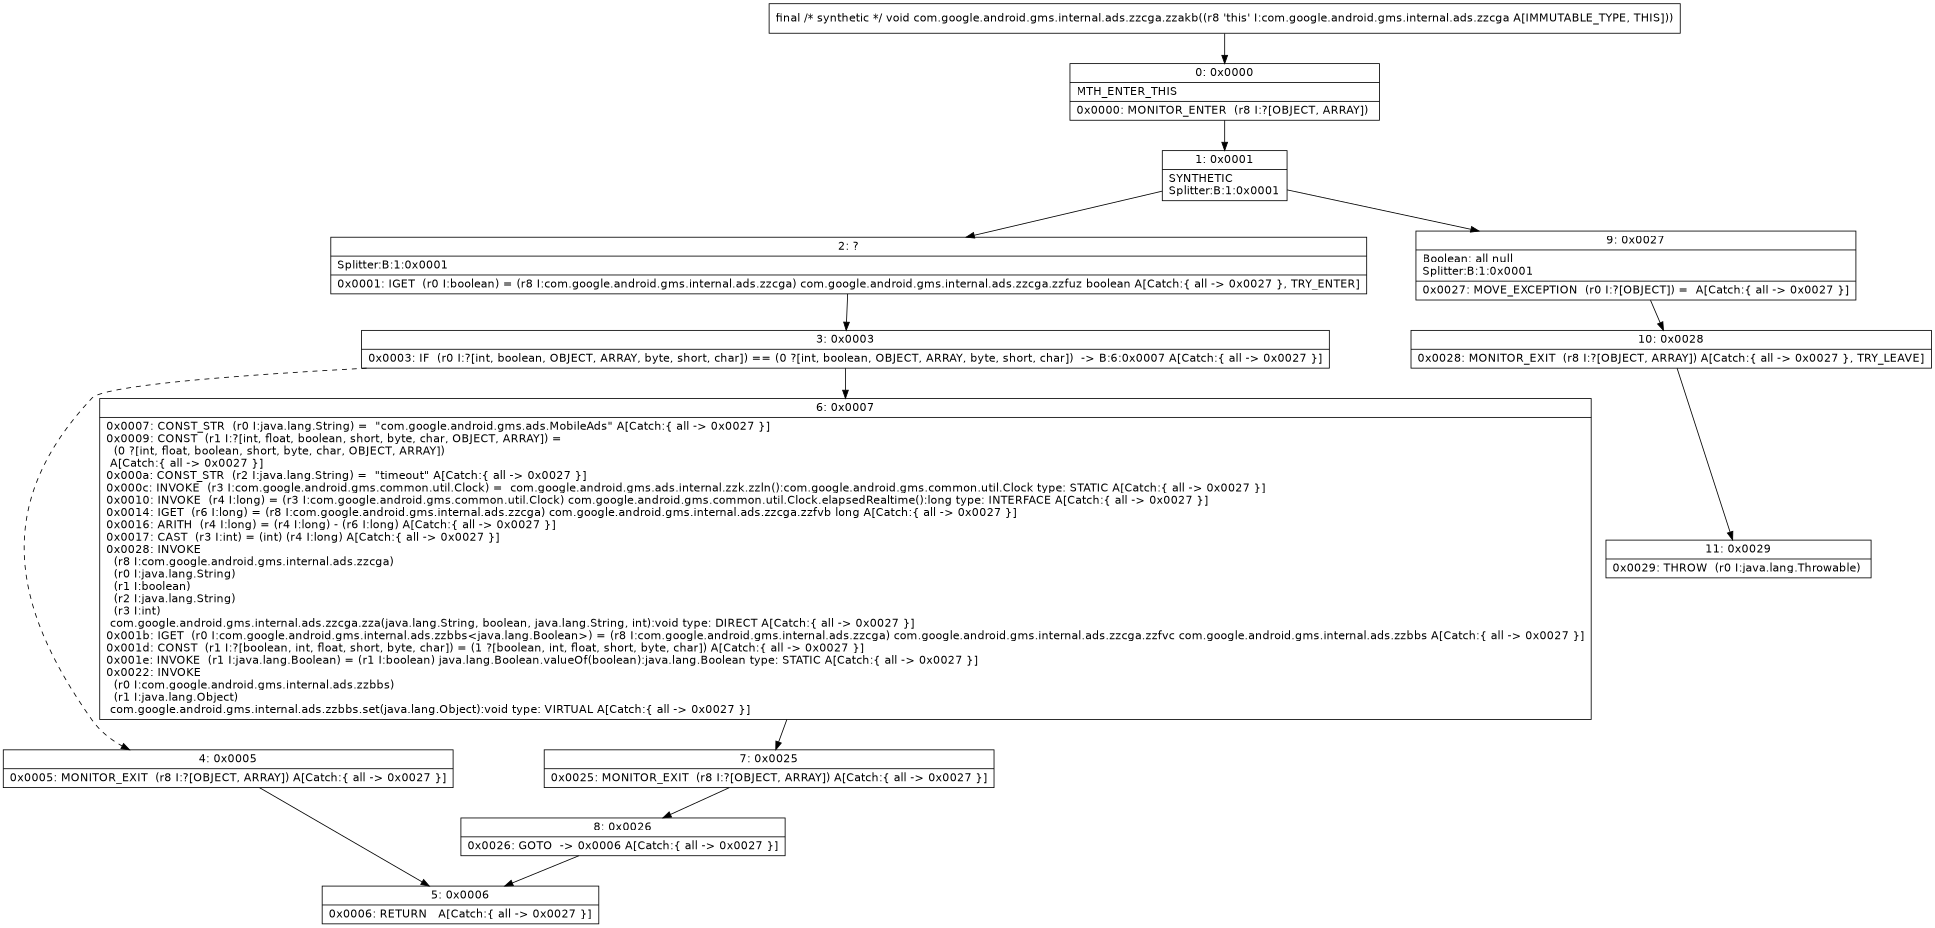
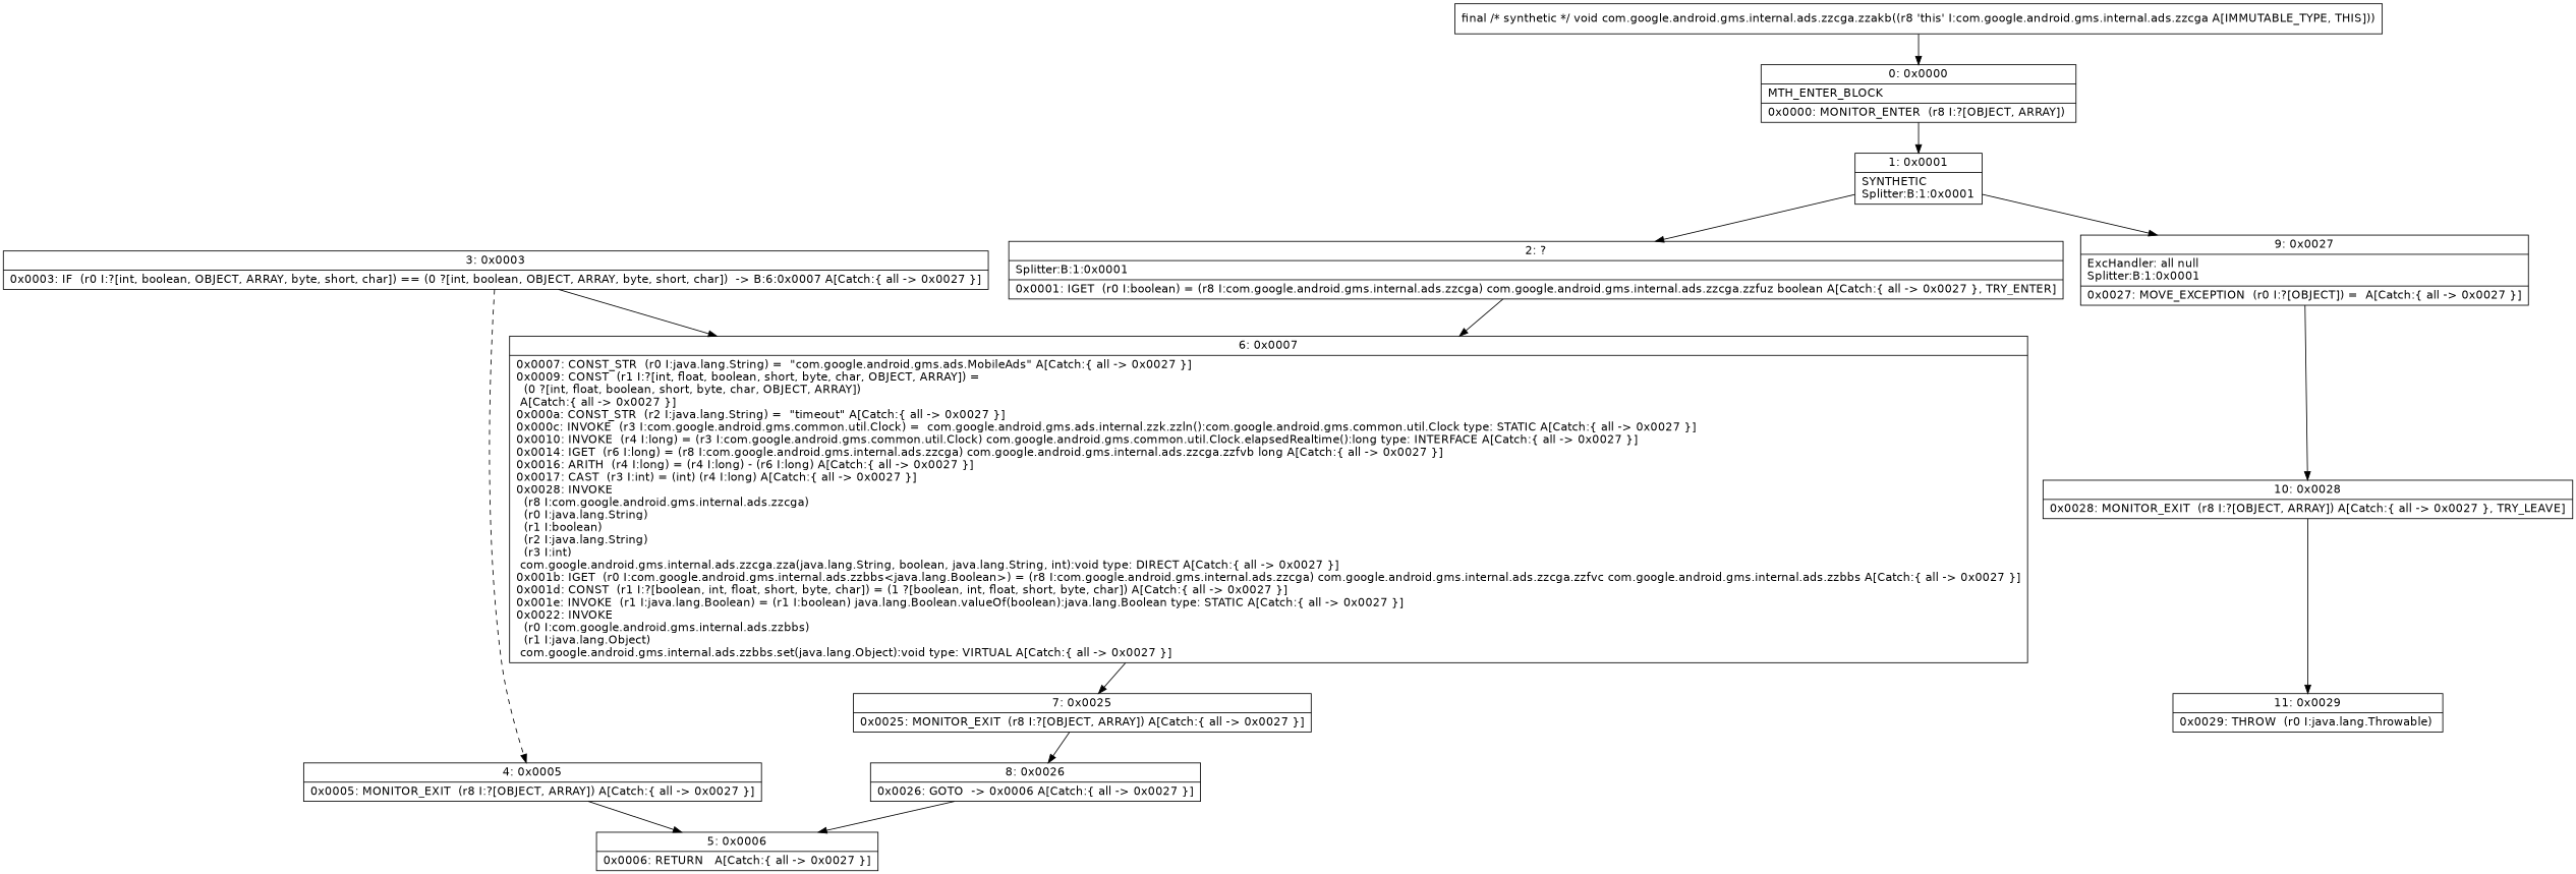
  digraph {
    fontname="DejaVu Sans"
    node [fontname="DejaVu Sans" shape=record]
    edge [fontname="DejaVu Sans"]
-   n1 [label="{0\:\ 0x0000|MTH_ENTER_THIS\l|0x0000: MONITOR_ENTER  (r8 I:?[OBJECT, ARRAY]) \l}"]
+   n1 [label="{0\:\ 0x0000|MTH_ENTER_BLOCK\l|0x0000: MONITOR_ENTER  (r8 I:?[OBJECT, ARRAY]) \l}"]
    n2 [label="{1\:\ 0x0001|SYNTHETIC\lSplitter:B:1:0x0001\l}"]
    n3 [label="{2\:\ ?|Splitter:B:1:0x0001\l|0x0001: IGET  (r0 I:boolean) = (r8 I:com.google.android.gms.internal.ads.zzcga) com.google.android.gms.internal.ads.zzcga.zzfuz boolean A[Catch:\{ all \-\> 0x0027 \}, TRY_ENTER]\l}"]
-   n4 [label="{9\:\ 0x0027|Boolean: all null\lSplitter:B:1:0x0001\l|0x0027: MOVE_EXCEPTION  (r0 I:?[OBJECT]) =  A[Catch:\{ all \-\> 0x0027 \}]\l}"]
+   n4 [label="{9\:\ 0x0027|ExcHandler: all null\lSplitter:B:1:0x0001\l|0x0027: MOVE_EXCEPTION  (r0 I:?[OBJECT]) =  A[Catch:\{ all \-\> 0x0027 \}]\l}"]
    n5 [label="{3\:\ 0x0003|0x0003: IF  (r0 I:?[int, boolean, OBJECT, ARRAY, byte, short, char]) == (0 ?[int, boolean, OBJECT, ARRAY, byte, short, char])  \-\> B:6:0x0007 A[Catch:\{ all \-\> 0x0027 \}]\l}"]
    n6 [label="{10\:\ 0x0028|0x0028: MONITOR_EXIT  (r8 I:?[OBJECT, ARRAY]) A[Catch:\{ all \-\> 0x0027 \}, TRY_LEAVE]\l}"]
    n7 [label="{4\:\ 0x0005|0x0005: MONITOR_EXIT  (r8 I:?[OBJECT, ARRAY]) A[Catch:\{ all \-\> 0x0027 \}]\l}"]
    n8 [label="{6\:\ 0x0007|0x0007: CONST_STR  (r0 I:java.lang.String) =  \"com.google.android.gms.ads.MobileAds\" A[Catch:\{ all \-\> 0x0027 \}]\l0x0009: CONST  (r1 I:?[int, float, boolean, short, byte, char, OBJECT, ARRAY]) = \l  (0 ?[int, float, boolean, short, byte, char, OBJECT, ARRAY])\l A[Catch:\{ all \-\> 0x0027 \}]\l0x000a: CONST_STR  (r2 I:java.lang.String) =  \"timeout\" A[Catch:\{ all \-\> 0x0027 \}]\l0x000c: INVOKE  (r3 I:com.google.android.gms.common.util.Clock) =  com.google.android.gms.ads.internal.zzk.zzln():com.google.android.gms.common.util.Clock type: STATIC A[Catch:\{ all \-\> 0x0027 \}]\l0x0010: INVOKE  (r4 I:long) = (r3 I:com.google.android.gms.common.util.Clock) com.google.android.gms.common.util.Clock.elapsedRealtime():long type: INTERFACE A[Catch:\{ all \-\> 0x0027 \}]\l0x0014: IGET  (r6 I:long) = (r8 I:com.google.android.gms.internal.ads.zzcga) com.google.android.gms.internal.ads.zzcga.zzfvb long A[Catch:\{ all \-\> 0x0027 \}]\l0x0016: ARITH  (r4 I:long) = (r4 I:long) \- (r6 I:long) A[Catch:\{ all \-\> 0x0027 \}]\l0x0017: CAST  (r3 I:int) = (int) (r4 I:long) A[Catch:\{ all \-\> 0x0027 \}]\l0x0028: INVOKE  \l  (r8 I:com.google.android.gms.internal.ads.zzcga)\l  (r0 I:java.lang.String)\l  (r1 I:boolean)\l  (r2 I:java.lang.String)\l  (r3 I:int)\l com.google.android.gms.internal.ads.zzcga.zza(java.lang.String, boolean, java.lang.String, int):void type: DIRECT A[Catch:\{ all \-\> 0x0027 \}]\l0x001b: IGET  (r0 I:com.google.android.gms.internal.ads.zzbbs\<java.lang.Boolean\>) = (r8 I:com.google.android.gms.internal.ads.zzcga) com.google.android.gms.internal.ads.zzcga.zzfvc com.google.android.gms.internal.ads.zzbbs A[Catch:\{ all \-\> 0x0027 \}]\l0x001d: CONST  (r1 I:?[boolean, int, float, short, byte, char]) = (1 ?[boolean, int, float, short, byte, char]) A[Catch:\{ all \-\> 0x0027 \}]\l0x001e: INVOKE  (r1 I:java.lang.Boolean) = (r1 I:boolean) java.lang.Boolean.valueOf(boolean):java.lang.Boolean type: STATIC A[Catch:\{ all \-\> 0x0027 \}]\l0x0022: INVOKE  \l  (r0 I:com.google.android.gms.internal.ads.zzbbs)\l  (r1 I:java.lang.Object)\l com.google.android.gms.internal.ads.zzbbs.set(java.lang.Object):void type: VIRTUAL A[Catch:\{ all \-\> 0x0027 \}]\l}"]
    n9 [label="{5\:\ 0x0006|0x0006: RETURN   A[Catch:\{ all \-\> 0x0027 \}]\l}"]
    n10 [label="{7\:\ 0x0025|0x0025: MONITOR_EXIT  (r8 I:?[OBJECT, ARRAY]) A[Catch:\{ all \-\> 0x0027 \}]\l}"]
    n11 [label="{8\:\ 0x0026|0x0026: GOTO  \-\> 0x0006 A[Catch:\{ all \-\> 0x0027 \}]\l}"]
    n12 [label="{11\:\ 0x0029|0x0029: THROW  (r0 I:java.lang.Throwable) \l}"]
    n13 [label="{final \/* synthetic *\/ void com.google.android.gms.internal.ads.zzcga.zzakb((r8 'this' I:com.google.android.gms.internal.ads.zzcga A[IMMUTABLE_TYPE, THIS])) }"]
    n1 -> n2
    n2 -> n3
    n2 -> n4
-   n3 -> n5
+   n3 -> n8
    n4 -> n6
    n5 -> n7 [style=dashed]
    n5 -> n8
    n6 -> n12
    n7 -> n9
    n8 -> n10
    n10 -> n11
    n11 -> n9
    n13 -> n1
  }
